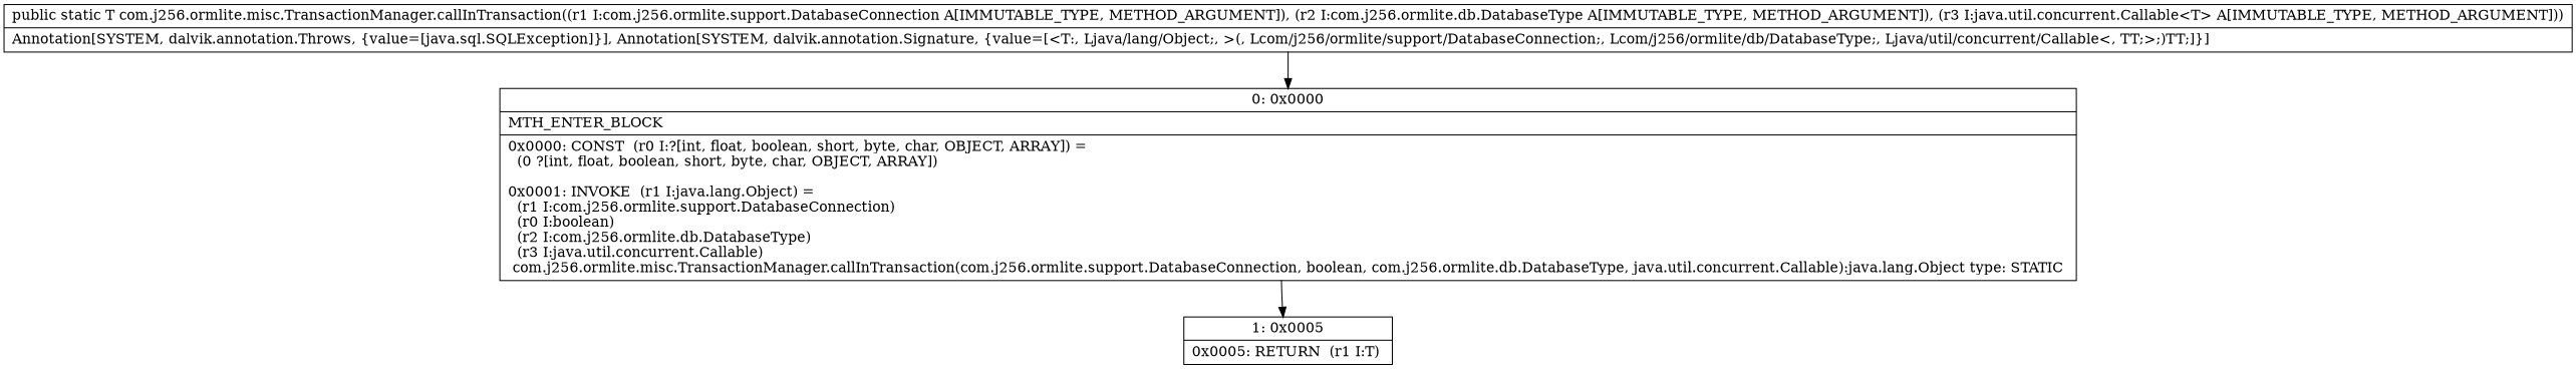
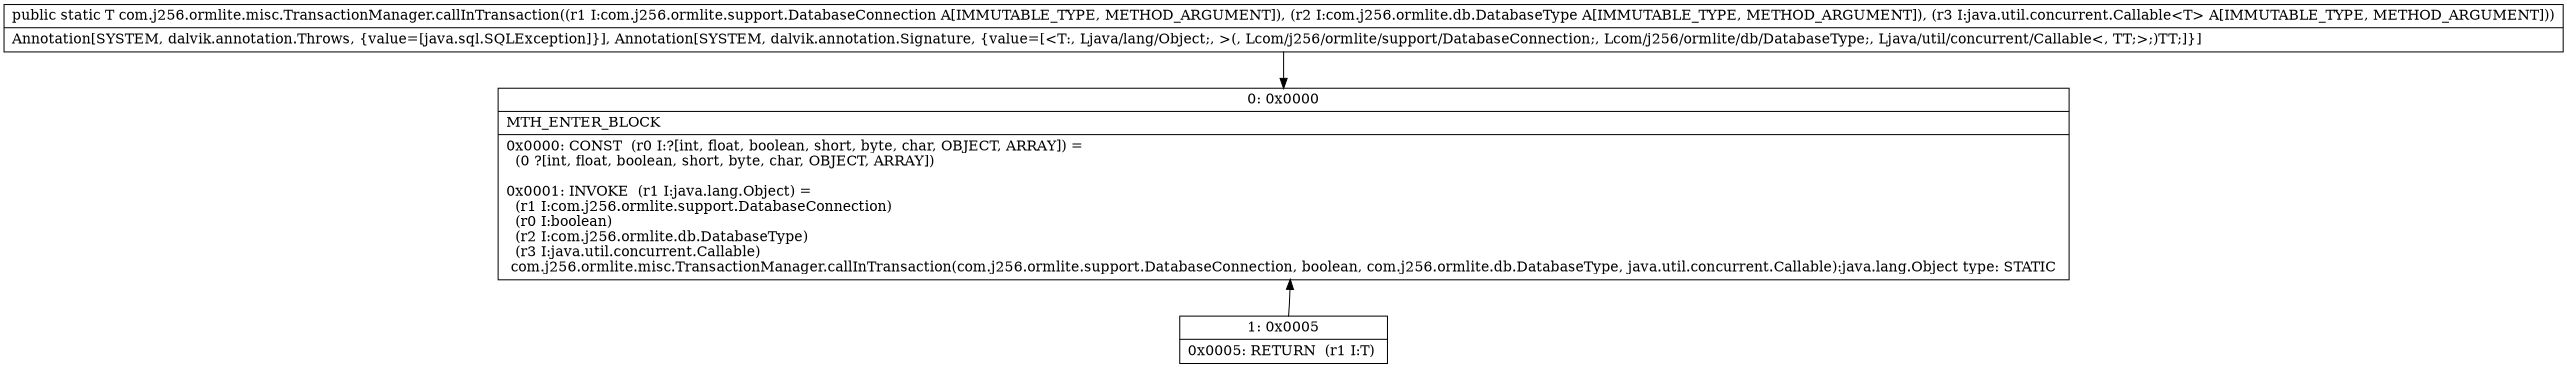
  digraph {
    node [shape=record]
    n1 [label="{0\:\ 0x0000|MTH_ENTER_BLOCK\l|0x0000: CONST  (r0 I:?[int, float, boolean, short, byte, char, OBJECT, ARRAY]) = \l  (0 ?[int, float, boolean, short, byte, char, OBJECT, ARRAY])\l \l0x0001: INVOKE  (r1 I:java.lang.Object) = \l  (r1 I:com.j256.ormlite.support.DatabaseConnection)\l  (r0 I:boolean)\l  (r2 I:com.j256.ormlite.db.DatabaseType)\l  (r3 I:java.util.concurrent.Callable)\l com.j256.ormlite.misc.TransactionManager.callInTransaction(com.j256.ormlite.support.DatabaseConnection, boolean, com.j256.ormlite.db.DatabaseType, java.util.concurrent.Callable):java.lang.Object type: STATIC \l}"]
    n2 [label="{1\:\ 0x0005|0x0005: RETURN  (r1 I:T) \l}"]
    n3 [label="{public static T com.j256.ormlite.misc.TransactionManager.callInTransaction((r1 I:com.j256.ormlite.support.DatabaseConnection A[IMMUTABLE_TYPE, METHOD_ARGUMENT]), (r2 I:com.j256.ormlite.db.DatabaseType A[IMMUTABLE_TYPE, METHOD_ARGUMENT]), (r3 I:java.util.concurrent.Callable\<T\> A[IMMUTABLE_TYPE, METHOD_ARGUMENT]))  | Annotation[SYSTEM, dalvik.annotation.Throws, \{value=[java.sql.SQLException]\}], Annotation[SYSTEM, dalvik.annotation.Signature, \{value=[\<T:, Ljava\/lang\/Object;, \>(, Lcom\/j256\/ormlite\/support\/DatabaseConnection;, Lcom\/j256\/ormlite\/db\/DatabaseType;, Ljava\/util\/concurrent\/Callable\<, TT;\>;)TT;]\}]\l}"]
-   n1 -> n2
+   n2 -> n1
    n3 -> n1
  }
